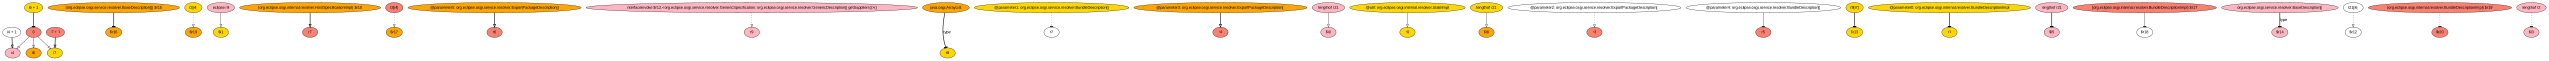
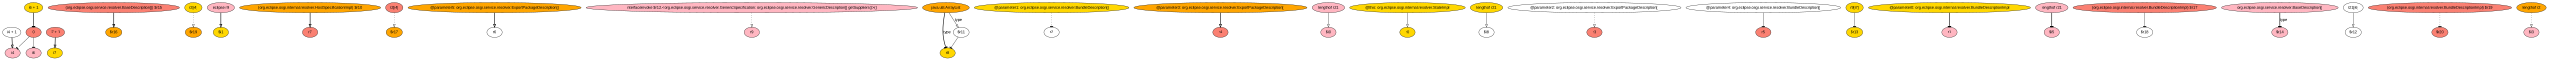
  digraph {
    fontname="Liberation Sans"
    node [fillcolor=gold fontname="Liberation Sans" style=filled]
    edge [arrowhead=onormal fontname="Liberation Sans" style=bold]
    n1 [fillcolor=white label="i4 + 1"]
    n2 [fillcolor=lightpink label=i4]
-   n3 [fillcolor=orange label="(org.eclipse.osgi.service.resolver.BaseDescription[]) $r15"]
+   n3 [fillcolor=salmon label="(org.eclipse.osgi.service.resolver.BaseDescription[]) $r15"]
    n4 [fillcolor=orange label="$r16"]
    n5 [label="r2[i4]"]
    n6 [fillcolor=orange label="$r19"]
    n7 [fillcolor=lightpink label="eclipse r9"]
    n8 [label="$i1"]
    n9 [fillcolor=orange label="(org.eclipse.osgi.internal.resolver.HostSpecificationImpl) $r10"]
    n10 [fillcolor=salmon label=r7]
    n11 [fillcolor=salmon label="r2[i4]"]
    n12 [fillcolor=orange label="$r17"]
    n13 [fillcolor=salmon label=0]
    n14 [label=i7]
-   n15 [fillcolor=orange label=i6]
+   n15 [fillcolor=lightpink label=i6]
    n16 [fillcolor=orange label="@parameter5: org.eclipse.osgi.service.resolver.ExportPackageDescription[]"]
-   n17 [fillcolor=salmon label=r6]
+   n17 [fillcolor=white label=r6]
    n18 [fillcolor=lightpink label="interfaceinvoke $r12.<org.eclipse.osgi.service.resolver.GenericSpecification: org.eclipse.osgi.service.resolver.GenericDescription[] getSuppliers()>()"]
    n19 [fillcolor=lightpink label=r9]
-   n20 [fillcolor=orange label="java.osgi.ArrayList"]
+   n20 [fillcolor=orange label="java.util.ArrayList"]
    n21 [label=r8]
+   n22 [fillcolor=white label="$r11"]
    n23 [fillcolor=salmon label="i7 + 1"]
    n24 [label="@parameter1: org.eclipse.osgi.service.resolver.BundleDescription[]"]
    n25 [fillcolor=white label=r2]
    n26 [fillcolor=orange label="@parameter3: org.eclipse.osgi.service.resolver.ExportPackageDescription[]"]
    n27 [fillcolor=salmon label=r4]
    n28 [fillcolor=lightpink label="lengthof r21"]
    n29 [fillcolor=lightpink label="$i0"]
-   n30 [label="@util: org.eclipse.osgi.internal.resolver.StateImpl"]
+   n30 [label="@this: org.eclipse.osgi.internal.resolver.StateImpl"]
    n31 [label=r0]
    n32 [label="lengthof r21"]
-   n33 [fillcolor=orange label="$i8"]
+   n33 [fillcolor=white label="$i8"]
    n34 [fillcolor=white label="@parameter2: org.eclipse.osgi.service.resolver.ExportPackageDescription[]"]
    n35 [fillcolor=salmon label=r3]
    n36 [fillcolor=white label="@parameter4: org.eclipse.osgi.service.resolver.BundleDescription[]"]
    n37 [fillcolor=salmon label=r5]
    n38 [label="r9[i7]"]
    n39 [label="$r13"]
    n40 [label="@parameter0: org.eclipse.osgi.internal.resolver.BundleDescriptionImpl"]
-   n41 [label=r1]
+   n41 [fillcolor=lightpink label=r1]
    n42 [fillcolor=lightpink label="lengthof r21"]
    n43 [fillcolor=lightpink label="$i5"]
    n44 [fillcolor=salmon label="(org.eclipse.osgi.internal.resolver.BundleDescriptionImpl) $r17"]
    n45 [fillcolor=white label="$r18"]
    n46 [fillcolor=lightpink label="org.eclipse.osgi.service.resolver.BaseDescription[]"]
    n47 [fillcolor=lightpink label="$r14"]
    n48 [fillcolor=white label="r21[i6]"]
    n49 [fillcolor=white label="$r12"]
    n50 [label="i6 + 1"]
    n51 [fillcolor=salmon label="(org.eclipse.osgi.internal.resolver.BundleDescriptionImpl) $r19"]
    n52 [fillcolor=salmon label="$r20"]
-   n53 [fillcolor=lightpink label="lengthof r2"]
+   n53 [fillcolor=orange label="lengthof r2"]
    n54 [fillcolor=lightpink label="$i3"]
    n1 -> n2
-   n3 -> n4 [arrowhead=tee]
+   n3 -> n4
    n5 -> n6 [style=dotted]
-   n7 -> n8 [style=solid]
+   n7 -> n8
    n9 -> n10
    n11 -> n12 [style=dotted]
-   n13 -> n2 [style=solid]
-   n13 -> n14 [style=solid]
-   n13 -> n15 [style=solid]
+   n13 -> n2 [arrowhead=tee style=solid]
+   n13 -> n15 [arrowhead=tee style=solid]
    n16 -> n17
    n18 -> n19 [style=dotted]
    n20 -> n21 [arrowhead=tee label=type]
+   n20 -> n22 [label=type style=solid]
+   n22 -> n21 [arrowhead=tee style=solid]
    n23 -> n14
    n24 -> n25 [arrowhead=tee style=dotted]
    n26 -> n27
    n28 -> n29 [style=solid]
    n30 -> n31 [style=solid]
    n32 -> n33 [style=solid]
    n34 -> n35 [style=dotted]
    n36 -> n37 [arrowhead=tee style=solid]
-   n38 -> n39 [arrowhead=tee]
+   n38 -> n39 [arrowhead=tee style=solid]
    n40 -> n41 [arrowhead=tee]
    n42 -> n43 [arrowhead=tee]
    n44 -> n45 [arrowhead=tee style=solid]
    n46 -> n47 [arrowhead=tee label=type]
-   n48 -> n49 [style=dotted]
+   n48 -> n49 [style=solid]
    n50 -> n13 [arrowhead=tee]
    n51 -> n52 [arrowhead=tee style=dotted]
-   n53 -> n54 [arrowhead=tee style=dotted]
+   n53 -> n54 [style=dotted]
  }
